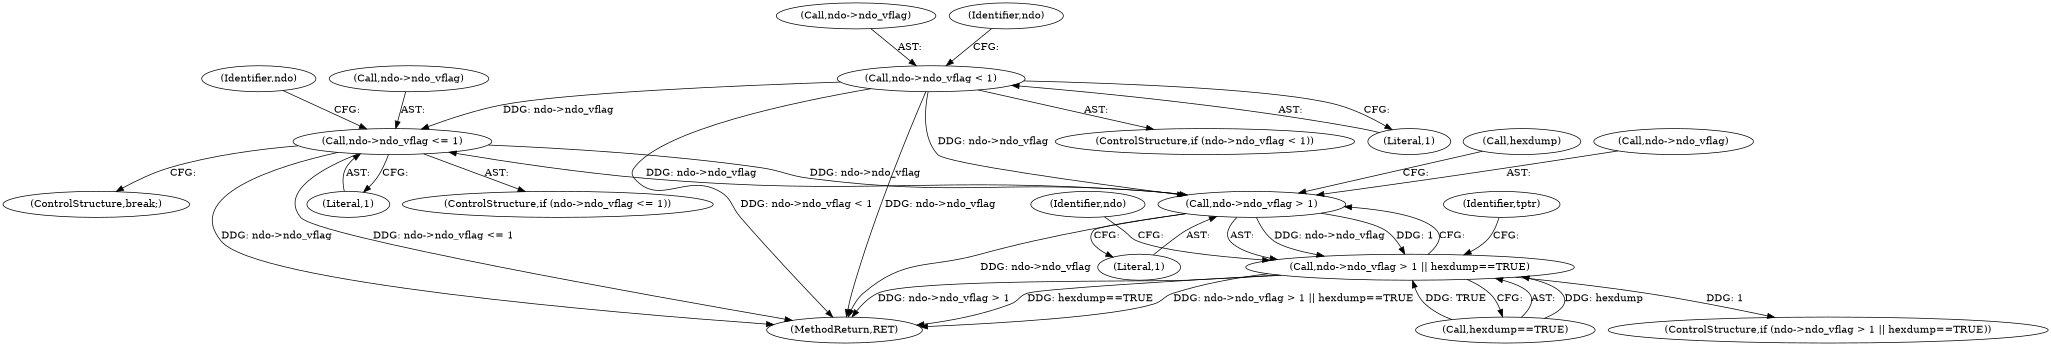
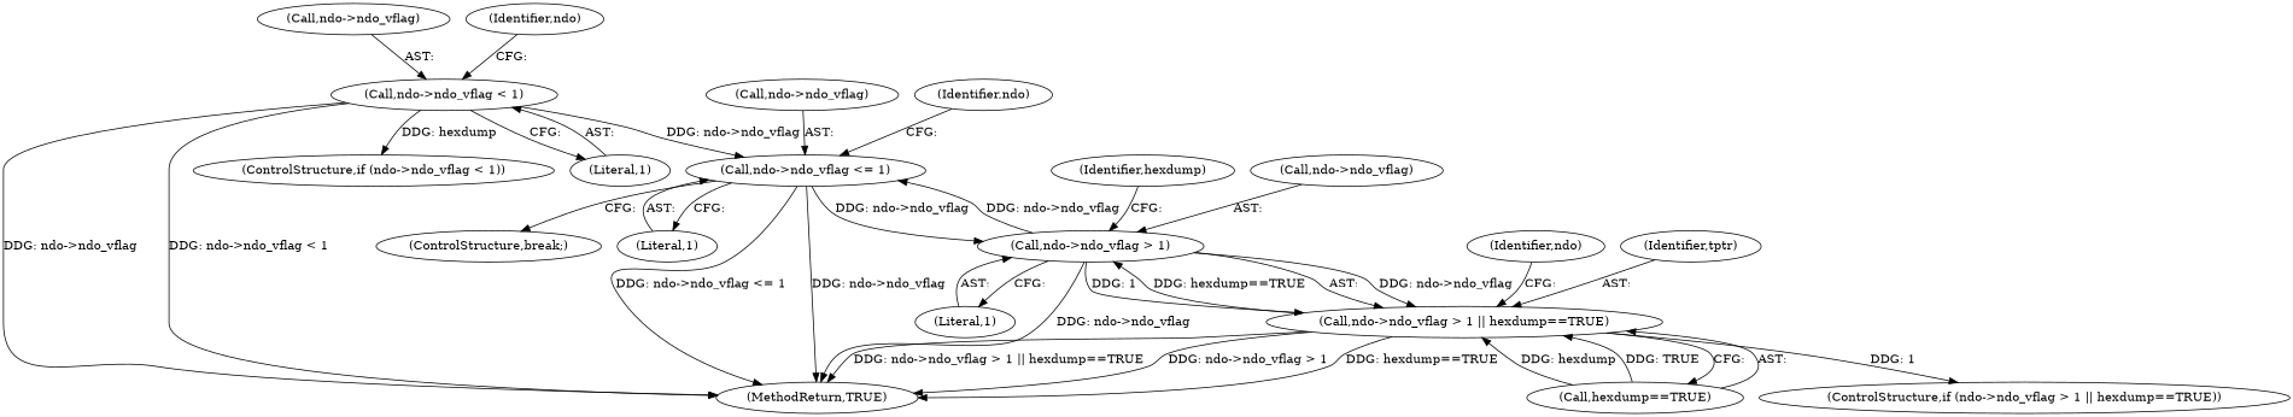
  digraph {
    n1 [label="(Call,ndo->ndo_vflag <= 1)"]
    n2 [label="(Call,ndo->ndo_vflag > 1)"]
-   n3 [label="(ControlStructure,if (ndo->ndo_vflag <= 1))"]
-   n4 [label="(MethodReturn,RET)"]
+   n4 [label="(MethodReturn,TRUE)"]
    n5 [label="(Literal,1)"]
    n6 [label="(ControlStructure,break;)"]
    n7 [label="(Call,ndo->ndo_vflag > 1 || hexdump==TRUE)"]
    n8 [label="(Literal,1)"]
    n9 [label="(Call,ndo->ndo_vflag < 1)"]
    n10 [label="(ControlStructure,if (ndo->ndo_vflag < 1))"]
    n11 [label="(Literal,1)"]
    n12 [label="(Call,hexdump==TRUE)"]
    n13 [label="(ControlStructure,if (ndo->ndo_vflag > 1 || hexdump==TRUE))"]
    n14 [label="(Identifier,ndo)"]
    n15 [label="(Call,ndo->ndo_vflag)"]
    n16 [label="(Identifier,ndo)"]
-   n17 [label="(Call,hexdump)"]
+   n17 [label="(Identifier,hexdump)"]
    n18 [label="(Identifier,ndo)"]
    n19 [label="(Call,ndo->ndo_vflag)"]
    n20 [label="(Identifier,tptr)"]
    n21 [label="(Call,ndo->ndo_vflag)"]
    n1 -> n2 [label="DDG: ndo->ndo_vflag"]
-   n1 -> n3 [label="AST: "]
    n1 -> n4 [label="DDG: ndo->ndo_vflag <= 1"]
    n1 -> n4 [label="DDG: ndo->ndo_vflag"]
    n1 -> n5 [label="CFG: "]
    n1 -> n6 [label="CFG: "]
    n2 -> n1 [label="DDG: ndo->ndo_vflag"]
    n2 -> n4 [label="DDG: ndo->ndo_vflag"]
    n2 -> n7 [label="AST: "]
    n2 -> n7 [label="DDG: ndo->ndo_vflag"]
    n2 -> n7 [label="DDG: 1"]
    n2 -> n8 [label="CFG: "]
    n5 -> n1 [label="AST: "]
-   n7 -> n2 [label="CFG: "]
+   n7 -> n2 [label="DDG: hexdump==TRUE"]
    n7 -> n4 [label="DDG: ndo->ndo_vflag > 1"]
    n7 -> n4 [label="DDG: hexdump==TRUE"]
    n7 -> n4 [label="DDG: ndo->ndo_vflag > 1 || hexdump==TRUE"]
    n7 -> n12 [label="CFG: "]
    n7 -> n13 [label="DDG: 1"]
    n8 -> n2 [label="AST: "]
    n9 -> n1 [label="DDG: ndo->ndo_vflag"]
-   n9 -> n2 [label="DDG: ndo->ndo_vflag"]
    n9 -> n4 [label="DDG: ndo->ndo_vflag"]
    n9 -> n4 [label="DDG: ndo->ndo_vflag < 1"]
-   n9 -> n10 [label="AST: "]
+   n9 -> n10 [label="DDG: hexdump"]
    n9 -> n11 [label="CFG: "]
    n11 -> n9 [label="AST: "]
    n12 -> n7 [label="AST: "]
    n12 -> n7 [label="DDG: hexdump"]
    n12 -> n7 [label="DDG: TRUE"]
    n14 -> n1 [label="CFG: "]
    n15 -> n9 [label="AST: "]
    n16 -> n7 [label="CFG: "]
    n17 -> n2 [label="CFG: "]
    n18 -> n9 [label="CFG: "]
    n19 -> n1 [label="AST: "]
-   n20 -> n7 [label="CFG: "]
+   n20 -> n7 [label="AST: "]
    n21 -> n2 [label="AST: "]
  }
